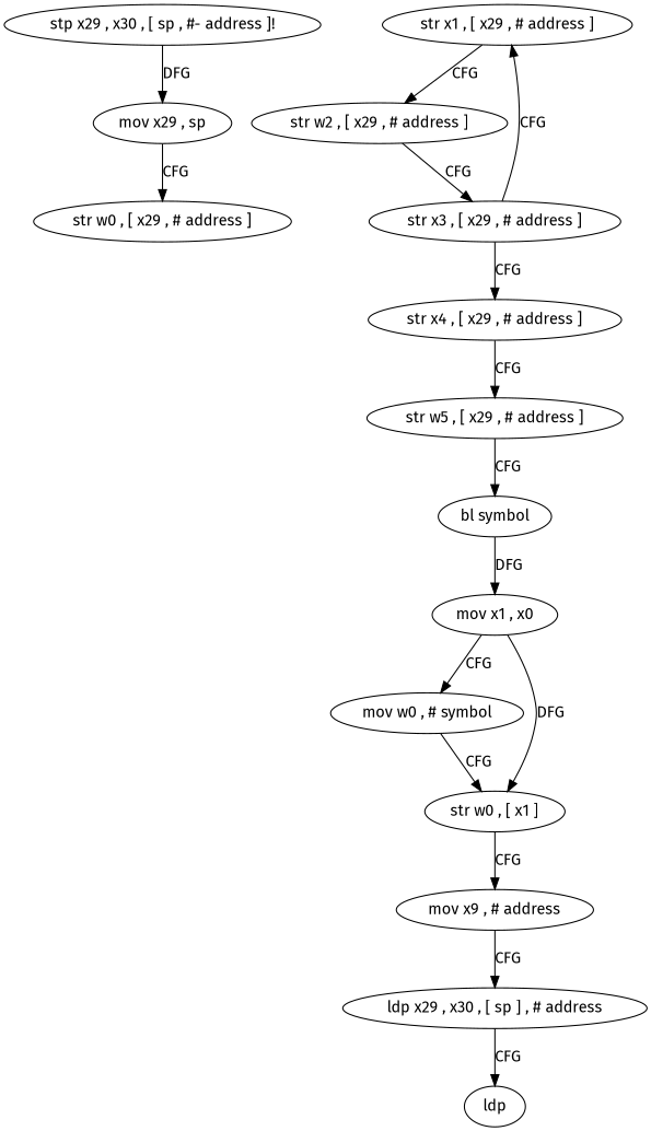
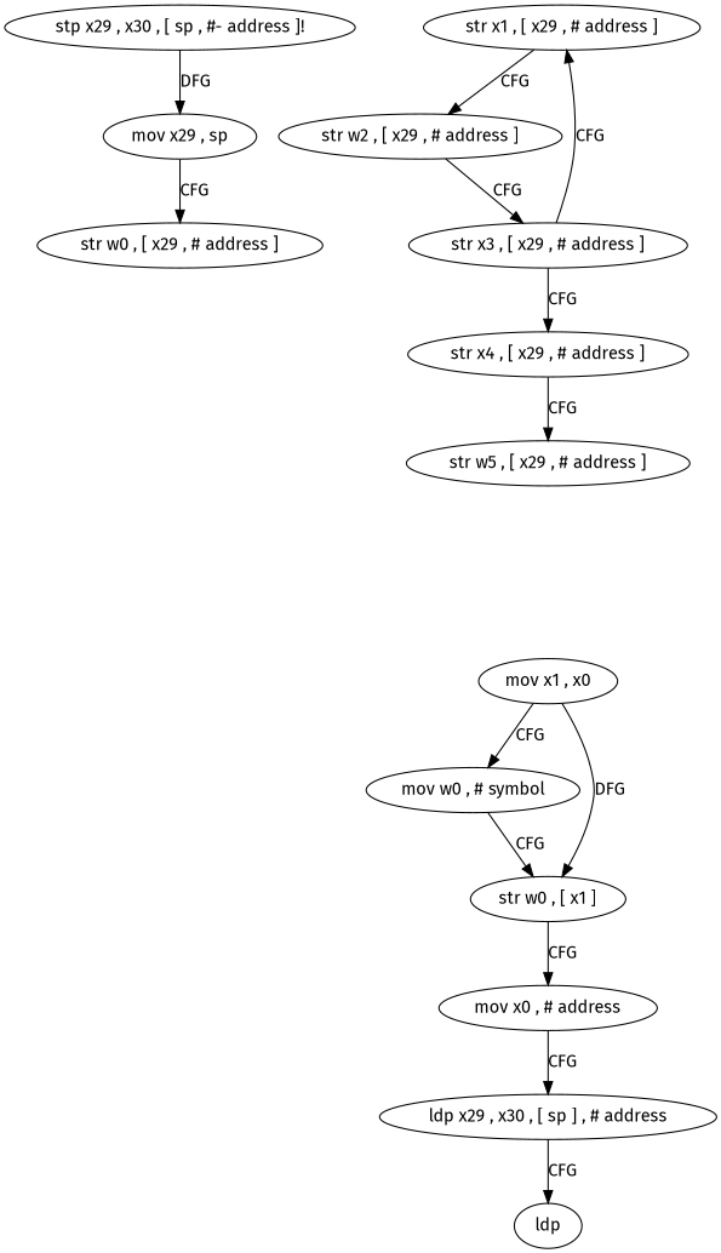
  digraph {
    fontname="Fira Sans"
    node [fontname="Fira Sans"]
    edge [fontname="Fira Sans"]
    n1 [label="stp x29 , x30 , [ sp , #- address ]!"]
    n2 [label="mov x29 , sp"]
    n3 [label="str w0 , [ x29 , # address ]"]
    n4 [label="str x1 , [ x29 , # address ]"]
    n5 [label="str w2 , [ x29 , # address ]"]
    n6 [label="str x3 , [ x29 , # address ]"]
    n7 [label="str x4 , [ x29 , # address ]"]
    n8 [label="str w5 , [ x29 , # address ]"]
-   n9 [label="bl symbol"]
    n10 [label="mov x1 , x0"]
    n11 [label="mov w0 , # symbol"]
    n12 [label="str w0 , [ x1 ]"]
-   n13 [label="mov x9 , # address"]
+   n13 [label="mov x0 , # address"]
    n14 [label="ldp x29 , x30 , [ sp ] , # address"]
    n15 [label=ldp]
    n1 -> n2 [label=DFG]
    n2 -> n3 [label=CFG]
    n4 -> n5 [label=CFG]
    n5 -> n6 [label=CFG]
    n6 -> n4 [label=CFG]
    n6 -> n7 [label=CFG]
    n7 -> n8 [label=CFG]
-   n8 -> n9 [label=CFG]
-   n9 -> n10 [label=DFG]
    n10 -> n11 [label=CFG]
    n10 -> n12 [label=DFG]
    n11 -> n12 [label=CFG]
    n12 -> n13 [label=CFG]
    n13 -> n14 [label=CFG]
    n14 -> n15 [label=CFG]
  }
